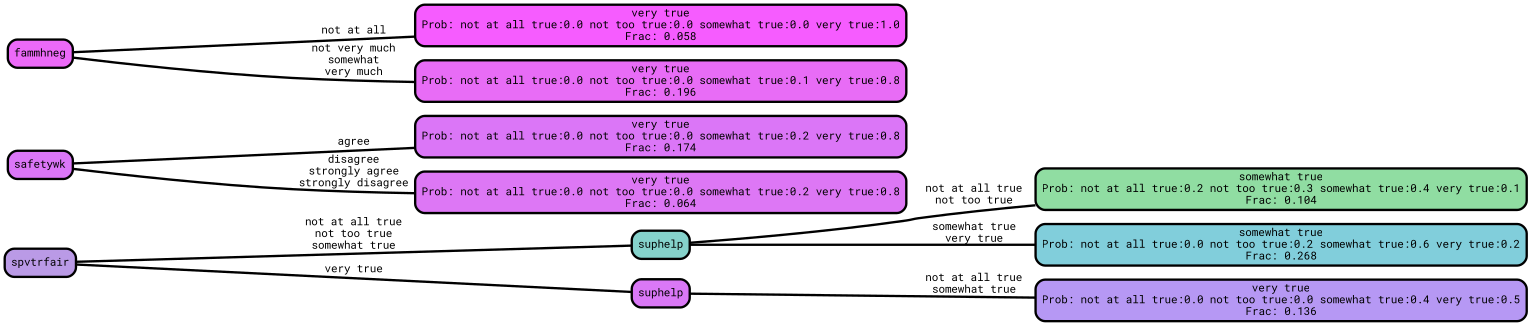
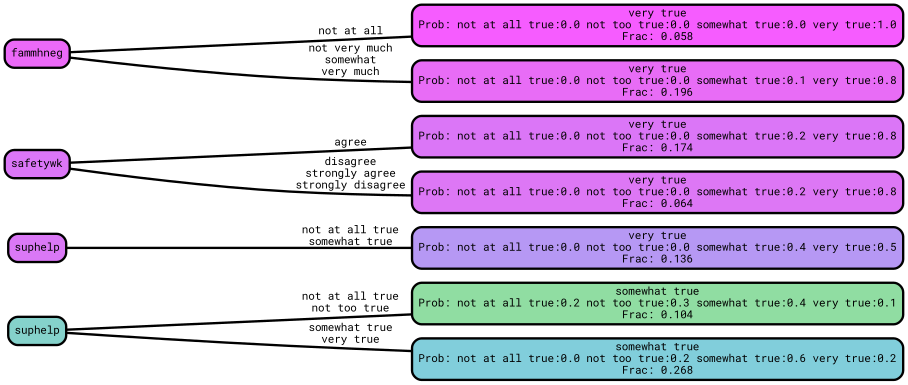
  graph {
    fontname="Roboto Mono"
    rankdir=LR
    ranksep="0 equally"
    splines=straight
    node [color=black fillcolor="#db76f7" fontcolor=black fontname="Roboto Mono" penwidth=3 shape=box style="filled, rounded"]
    edge [color=black fontname="Roboto Mono" penwidth=3]
    n1 [fillcolor="#90dda2" label="somewhat true\nProb: not at all true:0.2 not too true:0.3 somewhat true:0.4 very true:0.1\nFrac: 0.104"]
    n2 [fillcolor="#85d2cb" label=suphelp]
    n3 [fillcolor="#81cedb" label="somewhat true\nProb: not at all true:0.0 not too true:0.2 somewhat true:0.6 very true:0.2\nFrac: 0.268"]
-   n4 [fillcolor="#ba9ae6" label=spvtrfair]
    n5 [fillcolor="#da78f6" label=suphelp]
    n6 [fillcolor="#b698f4" label="very true\nProb: not at all true:0.0 not too true:0.0 somewhat true:0.4 very true:0.5\nFrac: 0.136"]
    n7 [label="very true\nProb: not at all true:0.0 not too true:0.0 somewhat true:0.2 very true:0.8\nFrac: 0.174"]
    n8 [label=safetywk]
    n9 [fillcolor="#dd77f5" label="very true\nProb: not at all true:0.0 not too true:0.0 somewhat true:0.2 very true:0.8\nFrac: 0.064"]
    n10 [fillcolor="#ec69f8" label=fammhneg]
    n11 [fillcolor="#f65cff" label="very true\nProb: not at all true:0.0 not too true:0.0 somewhat true:0.0 very true:1.0\nFrac: 0.058"]
    n12 [fillcolor="#e86cf6" label="very true\nProb: not at all true:0.0 not too true:0.0 somewhat true:0.1 very true:0.8\nFrac: 0.196"]
    subgraph sub_1 {
      rank=same
    }
    n2 -- n1 [label=" not at all true\n not too true"]
    n2 -- n3 [label=" somewhat true\n very true"]
-   n4 -- n2 [label=" not at all true\n not too true\n somewhat true"]
-   n4 -- n5 [label=" very true"]
    n5 -- n6 [label=" not at all true\n somewhat true"]
    n8 -- n7 [label=" agree"]
    n8 -- n9 [label=" disagree\n strongly agree\n strongly disagree"]
    n10 -- n11 [label=" not at all"]
    n10 -- n12 [label=" not very much\n somewhat\n very much"]
  }
